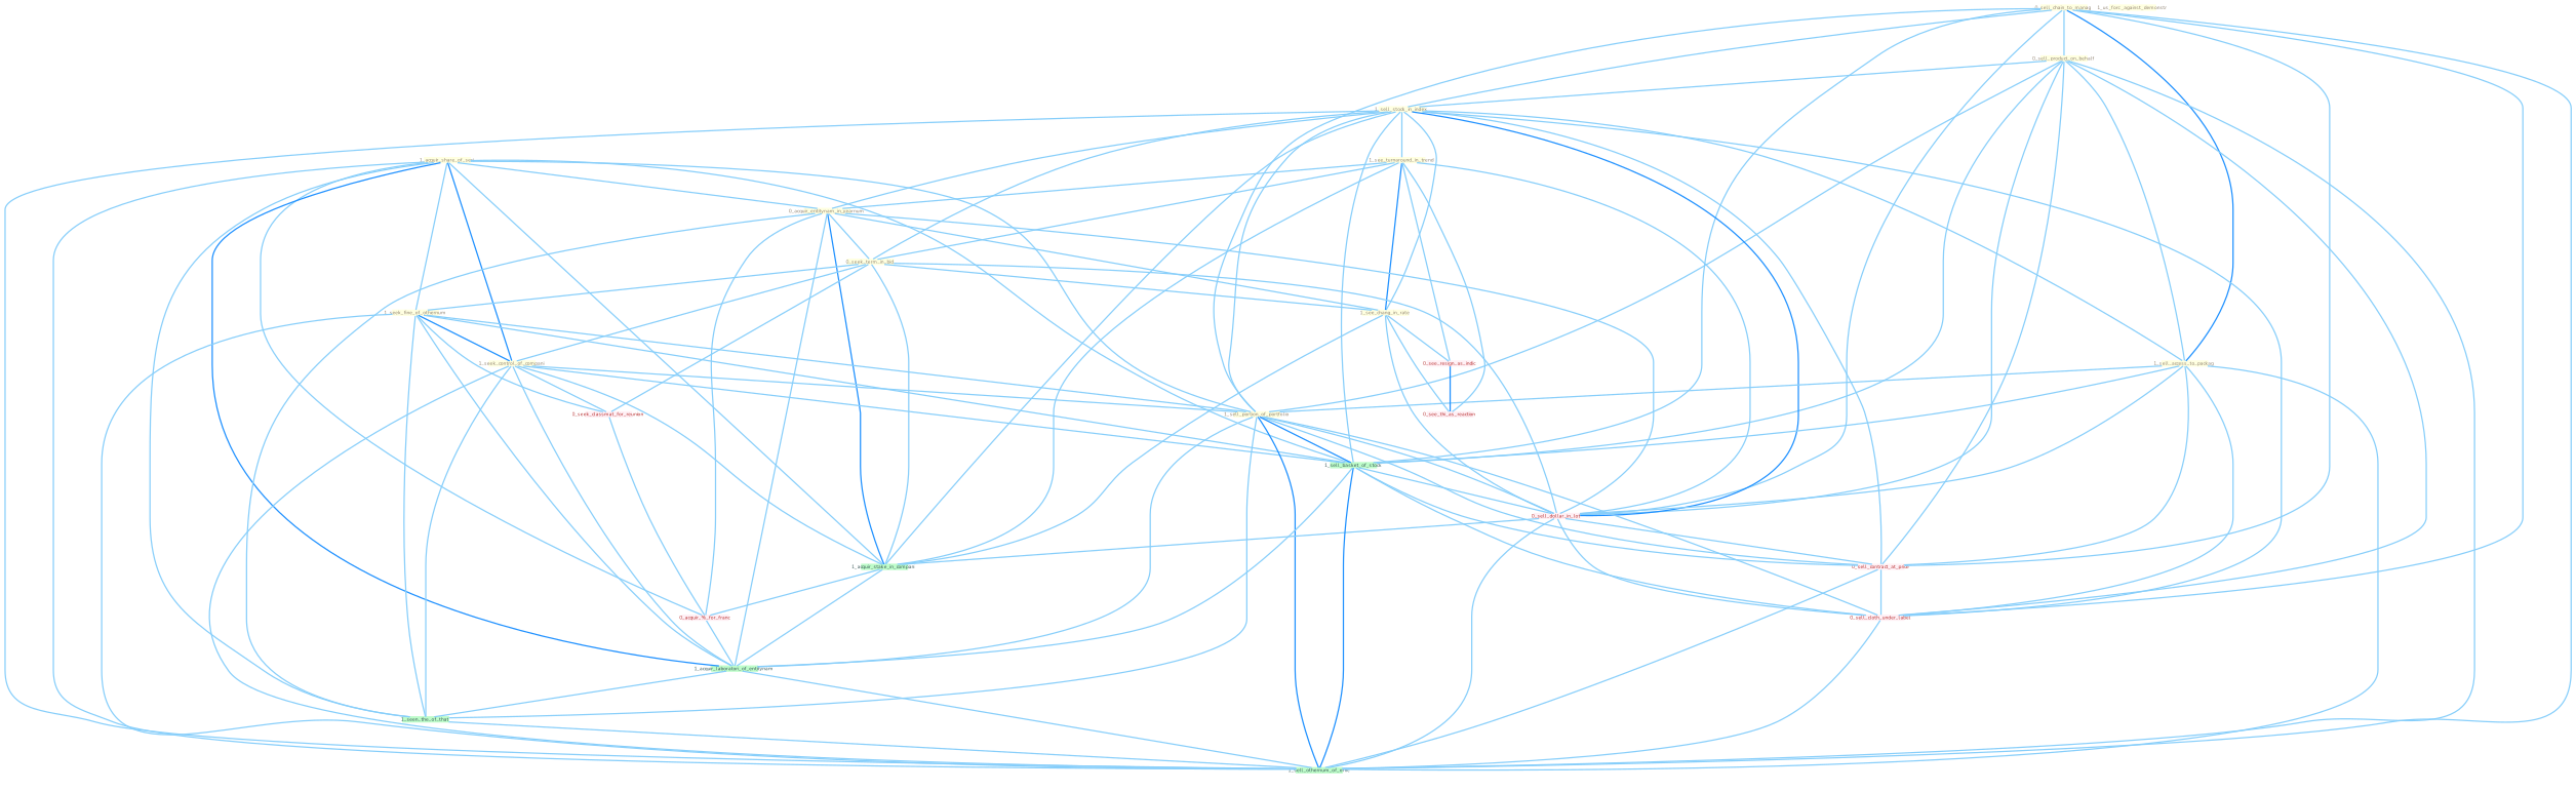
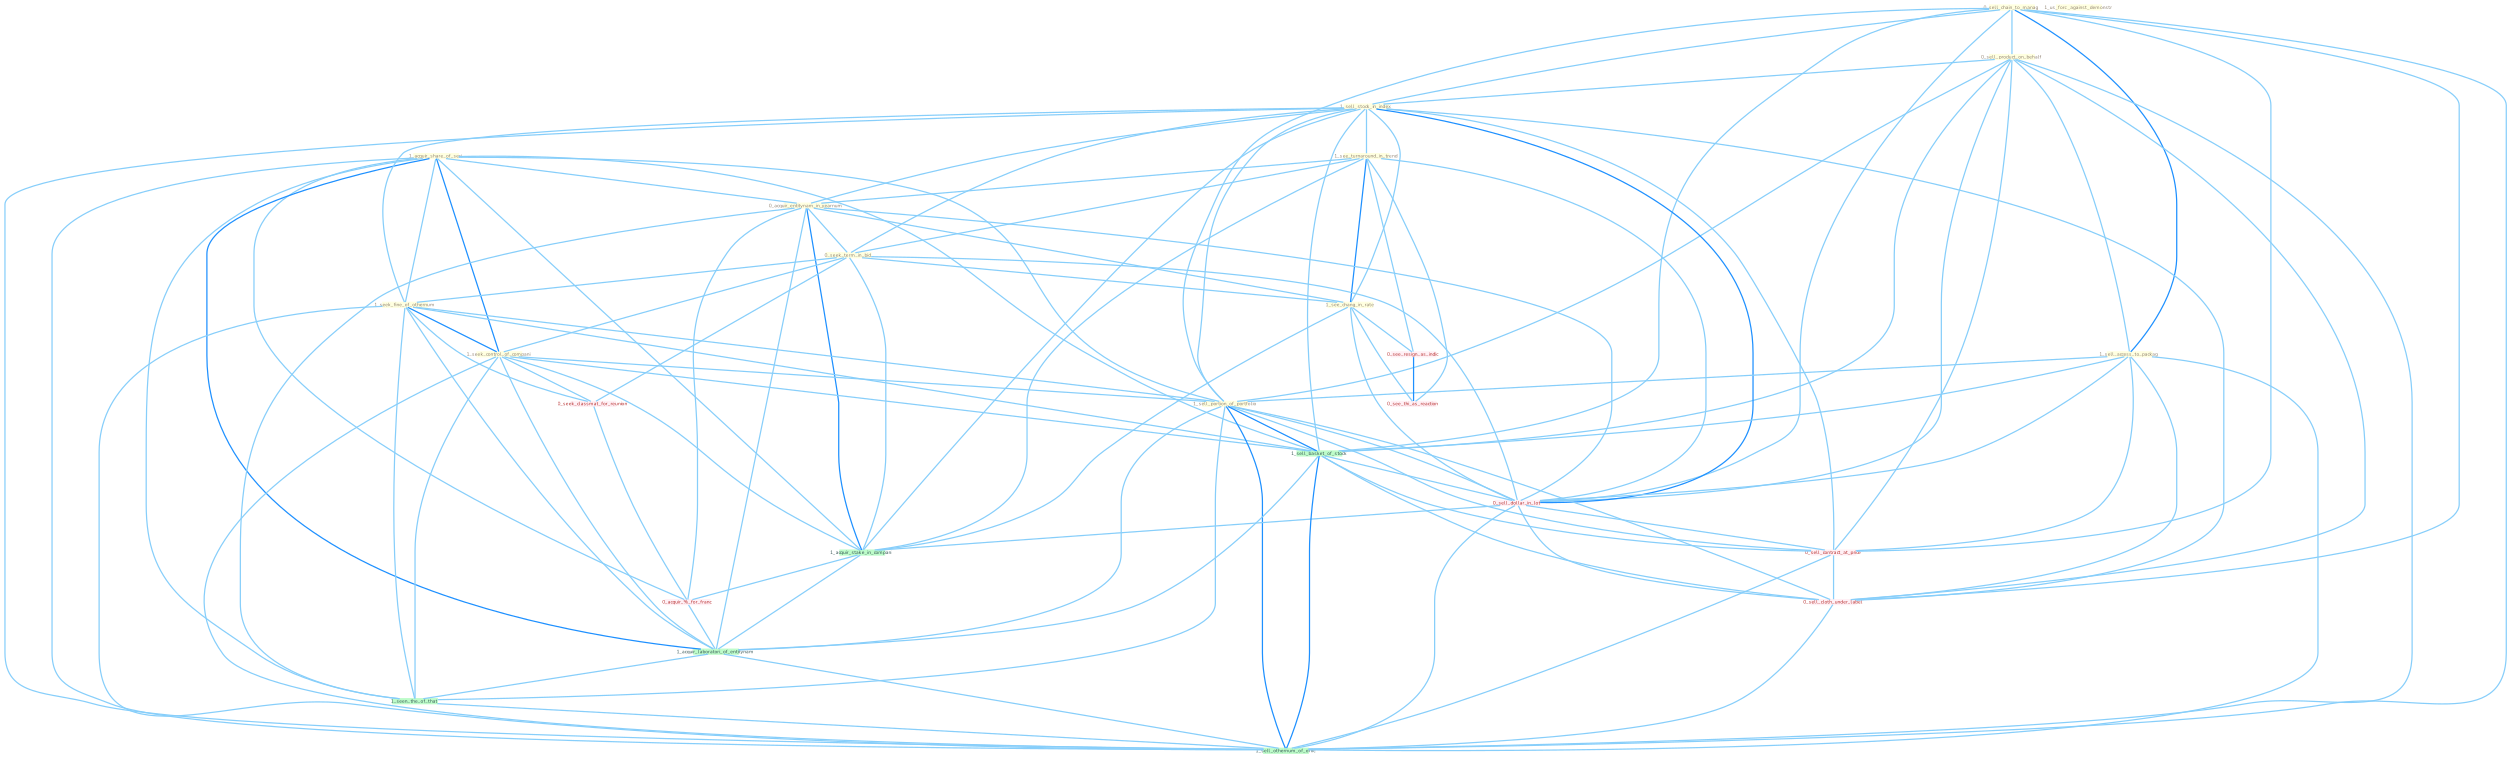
  graph {
    fontname=Nunito
    node [color="#ffffe0" fixedsize=true fontcolor="#8b7d6b" fontname=Nunito fontsize=4 shape=polygon style=filled]
    edge [color="#87cefa" fontname=Nunito w=1]
    "0_sell_chain_to_manag " [height=.06 width=.5]
    "1_acquir_share_of_seri " [height=.06 width=.5]
    "1_us_forc_against_demonstr " [height=.06 width=.5]
    "0_sell_product_on_behalf " [height=.06 width=.5]
    "1_sell_stock_in_index " [height=.06 width=.5]
    "1_see_turnaround_in_trend " [height=.06 width=.5]
    "0_acquir_entitynam_in_yearnum " [height=.06 width=.5]
    "0_seek_term_in_bid " [height=.06 width=.5]
    "1_sell_access_to_packag " [height=.06 width=.5]
    "1_seek_fine_of_othernum " [height=.06 width=.5]
    "1_seek_control_of_compani " [height=.06 width=.5]
    "1_sell_portion_of_portfolio " [height=.06 width=.5]
    "1_see_chang_in_rate " [height=.06 width=.5]
    "0_seek_classmat_for_reunion " [color="#fff0f5" fontcolor="#b22222" height=.06 width=.5]
    "0_sell_dollar_in_lot " [color="#fff0f5" fontcolor="#b22222" height=.06 width=.5]
    "0_see_resign_as_indic " [color="#fff0f5" fontcolor="#b22222" height=.06 width=.5]
    "0_acquir_%_for_franc " [color="#fff0f5" fontcolor="#b22222" height=.06 width=.5]
    "0_sell_contract_at_price " [color="#fff0f5" fontcolor="#b22222" height=.06 width=.5]
    "0_sell_cloth_under_label " [color="#fff0f5" fontcolor="#b22222" height=.06 width=.5]
    "0_see_thi_as_reaction " [color="#fff0f5" fontcolor="#b22222" height=.06 width=.5]
    "1_sell_basket_of_stock " [color="#BDFCC9" fontcolor="#2f4f4f" height=.06 width=.5]
    "1_sell_othernum_of_offic " [color="#BDFCC9" fontcolor="#2f4f4f" height=.06 width=.5]
    "1_acquir_stake_in_compani " [color="#BDFCC9" fontcolor="#2f4f4f" height=.06 width=.5]
    "1_acquir_laboratori_of_entitynam " [color="#BDFCC9" fontcolor="#2f4f4f" height=.06 width=.5]
    "1_seen_the_of_that " [color="#BDFCC9" fontcolor="#2f4f4f" height=.06 width=.5]
    subgraph sub_1 {
      "0_sell_chain_to_manag "
      "1_acquir_share_of_seri "
      "1_us_forc_against_demonstr "
      "0_sell_product_on_behalf "
      "1_sell_stock_in_index "
      "1_see_turnaround_in_trend "
      "0_acquir_entitynam_in_yearnum "
      "0_seek_term_in_bid "
      "1_sell_access_to_packag "
      "1_seek_fine_of_othernum "
      "1_seek_control_of_compani "
      "1_sell_portion_of_portfolio "
      "1_see_chang_in_rate "
    }
    subgraph sub_2 {
      "0_seek_classmat_for_reunion "
      "0_sell_dollar_in_lot "
      "0_see_resign_as_indic "
      "0_acquir_%_for_franc "
      "0_sell_contract_at_price "
      "0_sell_cloth_under_label "
      "0_see_thi_as_reaction "
    }
    "0_sell_chain_to_manag " -- "0_sell_product_on_behalf "
    "0_sell_chain_to_manag " -- "1_sell_stock_in_index "
    "0_sell_chain_to_manag " -- "1_sell_access_to_packag " [color="#1e90ff" w=2]
    "0_sell_chain_to_manag " -- "1_sell_portion_of_portfolio "
    "0_sell_chain_to_manag " -- "0_sell_dollar_in_lot "
    "0_sell_chain_to_manag " -- "0_sell_contract_at_price "
    "0_sell_chain_to_manag " -- "0_sell_cloth_under_label "
    "0_sell_chain_to_manag " -- "1_sell_basket_of_stock "
    "0_sell_chain_to_manag " -- "1_sell_othernum_of_offic "
    "1_acquir_share_of_seri " -- "0_acquir_entitynam_in_yearnum "
    "1_acquir_share_of_seri " -- "1_seek_fine_of_othernum "
    "1_acquir_share_of_seri " -- "1_seek_control_of_compani " [color="#1e90ff"]
    "1_acquir_share_of_seri " -- "1_sell_portion_of_portfolio "
    "1_acquir_share_of_seri " -- "0_acquir_%_for_franc "
    "1_acquir_share_of_seri " -- "1_sell_basket_of_stock "
    "1_acquir_share_of_seri " -- "1_sell_othernum_of_offic "
    "1_acquir_share_of_seri " -- "1_acquir_stake_in_compani "
    "1_acquir_share_of_seri " -- "1_acquir_laboratori_of_entitynam " [color="#1e90ff" w=2]
    "1_acquir_share_of_seri " -- "1_seen_the_of_that "
    "0_sell_product_on_behalf " -- "1_sell_stock_in_index "
    "0_sell_product_on_behalf " -- "1_sell_access_to_packag "
    "0_sell_product_on_behalf " -- "1_sell_portion_of_portfolio "
    "0_sell_product_on_behalf " -- "0_sell_dollar_in_lot "
    "0_sell_product_on_behalf " -- "0_sell_contract_at_price "
    "0_sell_product_on_behalf " -- "0_sell_cloth_under_label "
    "0_sell_product_on_behalf " -- "1_sell_basket_of_stock "
    "0_sell_product_on_behalf " -- "1_sell_othernum_of_offic "
    "1_sell_stock_in_index " -- "1_see_turnaround_in_trend "
    "1_sell_stock_in_index " -- "0_acquir_entitynam_in_yearnum "
    "1_sell_stock_in_index " -- "0_seek_term_in_bid "
-   "1_sell_stock_in_index " -- "1_sell_access_to_packag "
+   "1_sell_stock_in_index " -- "1_seek_fine_of_othernum "
    "1_sell_stock_in_index " -- "1_sell_portion_of_portfolio "
    "1_sell_stock_in_index " -- "1_see_chang_in_rate "
    "1_sell_stock_in_index " -- "0_sell_dollar_in_lot " [color="#1e90ff" w=2]
    "1_sell_stock_in_index " -- "0_sell_contract_at_price "
    "1_sell_stock_in_index " -- "0_sell_cloth_under_label "
    "1_sell_stock_in_index " -- "1_sell_basket_of_stock "
    "1_sell_stock_in_index " -- "1_sell_othernum_of_offic "
    "1_sell_stock_in_index " -- "1_acquir_stake_in_compani "
    "1_see_turnaround_in_trend " -- "0_acquir_entitynam_in_yearnum "
    "1_see_turnaround_in_trend " -- "0_seek_term_in_bid "
    "1_see_turnaround_in_trend " -- "1_see_chang_in_rate " [color="#1e90ff" w=2]
    "1_see_turnaround_in_trend " -- "0_sell_dollar_in_lot "
    "1_see_turnaround_in_trend " -- "0_see_resign_as_indic "
    "1_see_turnaround_in_trend " -- "0_see_thi_as_reaction "
    "1_see_turnaround_in_trend " -- "1_acquir_stake_in_compani "
    "0_acquir_entitynam_in_yearnum " -- "0_seek_term_in_bid "
    "0_acquir_entitynam_in_yearnum " -- "1_see_chang_in_rate "
    "0_acquir_entitynam_in_yearnum " -- "0_sell_dollar_in_lot "
    "0_acquir_entitynam_in_yearnum " -- "0_acquir_%_for_franc "
    "0_acquir_entitynam_in_yearnum " -- "1_acquir_stake_in_compani " [color="#1e90ff" w=2]
    "0_acquir_entitynam_in_yearnum " -- "1_acquir_laboratori_of_entitynam "
    "0_acquir_entitynam_in_yearnum " -- "1_seen_the_of_that "
    "0_seek_term_in_bid " -- "1_seek_fine_of_othernum "
    "0_seek_term_in_bid " -- "1_seek_control_of_compani "
    "0_seek_term_in_bid " -- "1_see_chang_in_rate "
    "0_seek_term_in_bid " -- "0_seek_classmat_for_reunion "
    "0_seek_term_in_bid " -- "0_sell_dollar_in_lot "
    "0_seek_term_in_bid " -- "1_acquir_stake_in_compani "
    "1_sell_access_to_packag " -- "1_sell_portion_of_portfolio "
    "1_sell_access_to_packag " -- "0_sell_dollar_in_lot "
    "1_sell_access_to_packag " -- "0_sell_contract_at_price "
    "1_sell_access_to_packag " -- "0_sell_cloth_under_label "
    "1_sell_access_to_packag " -- "1_sell_basket_of_stock "
    "1_sell_access_to_packag " -- "1_sell_othernum_of_offic "
    "1_seek_fine_of_othernum " -- "1_seek_control_of_compani " [color="#1e90ff" w=2]
    "1_seek_fine_of_othernum " -- "1_sell_portion_of_portfolio "
    "1_seek_fine_of_othernum " -- "0_seek_classmat_for_reunion "
    "1_seek_fine_of_othernum " -- "1_sell_basket_of_stock "
    "1_seek_fine_of_othernum " -- "1_sell_othernum_of_offic "
    "1_seek_fine_of_othernum " -- "1_acquir_laboratori_of_entitynam "
    "1_seek_fine_of_othernum " -- "1_seen_the_of_that "
    "1_seek_control_of_compani " -- "1_sell_portion_of_portfolio "
    "1_seek_control_of_compani " -- "0_seek_classmat_for_reunion "
    "1_seek_control_of_compani " -- "1_sell_basket_of_stock "
    "1_seek_control_of_compani " -- "1_sell_othernum_of_offic "
    "1_seek_control_of_compani " -- "1_acquir_stake_in_compani "
    "1_seek_control_of_compani " -- "1_acquir_laboratori_of_entitynam "
    "1_seek_control_of_compani " -- "1_seen_the_of_that "
    "1_sell_portion_of_portfolio " -- "0_sell_dollar_in_lot "
    "1_sell_portion_of_portfolio " -- "0_sell_contract_at_price "
    "1_sell_portion_of_portfolio " -- "0_sell_cloth_under_label "
    "1_sell_portion_of_portfolio " -- "1_sell_basket_of_stock " [color="#1e90ff" w=2]
    "1_sell_portion_of_portfolio " -- "1_sell_othernum_of_offic " [color="#1e90ff" w=2]
    "1_sell_portion_of_portfolio " -- "1_acquir_laboratori_of_entitynam "
    "1_sell_portion_of_portfolio " -- "1_seen_the_of_that "
    "1_see_chang_in_rate " -- "0_sell_dollar_in_lot "
    "1_see_chang_in_rate " -- "0_see_resign_as_indic "
    "1_see_chang_in_rate " -- "0_see_thi_as_reaction "
    "1_see_chang_in_rate " -- "1_acquir_stake_in_compani "
    "0_seek_classmat_for_reunion " -- "0_acquir_%_for_franc "
    "0_sell_dollar_in_lot " -- "0_sell_contract_at_price "
    "0_sell_dollar_in_lot " -- "0_sell_cloth_under_label "
    "0_sell_dollar_in_lot " -- "1_sell_othernum_of_offic "
    "0_sell_dollar_in_lot " -- "1_acquir_stake_in_compani "
    "0_see_resign_as_indic " -- "0_see_thi_as_reaction " [color="#1e90ff" w=2]
    "0_acquir_%_for_franc " -- "1_acquir_laboratori_of_entitynam "
    "0_sell_contract_at_price " -- "0_sell_cloth_under_label "
    "0_sell_contract_at_price " -- "1_sell_othernum_of_offic "
    "0_sell_cloth_under_label " -- "1_sell_othernum_of_offic "
    "1_sell_basket_of_stock " -- "0_sell_dollar_in_lot "
    "1_sell_basket_of_stock " -- "0_sell_contract_at_price "
    "1_sell_basket_of_stock " -- "0_sell_cloth_under_label "
    "1_sell_basket_of_stock " -- "1_sell_othernum_of_offic " [color="#1e90ff" w=2]
    "1_sell_basket_of_stock " -- "1_acquir_laboratori_of_entitynam "
    "1_acquir_stake_in_compani " -- "0_acquir_%_for_franc "
    "1_acquir_stake_in_compani " -- "1_acquir_laboratori_of_entitynam "
    "1_acquir_laboratori_of_entitynam " -- "1_sell_othernum_of_offic "
    "1_acquir_laboratori_of_entitynam " -- "1_seen_the_of_that "
    "1_seen_the_of_that " -- "1_sell_othernum_of_offic "
  }
